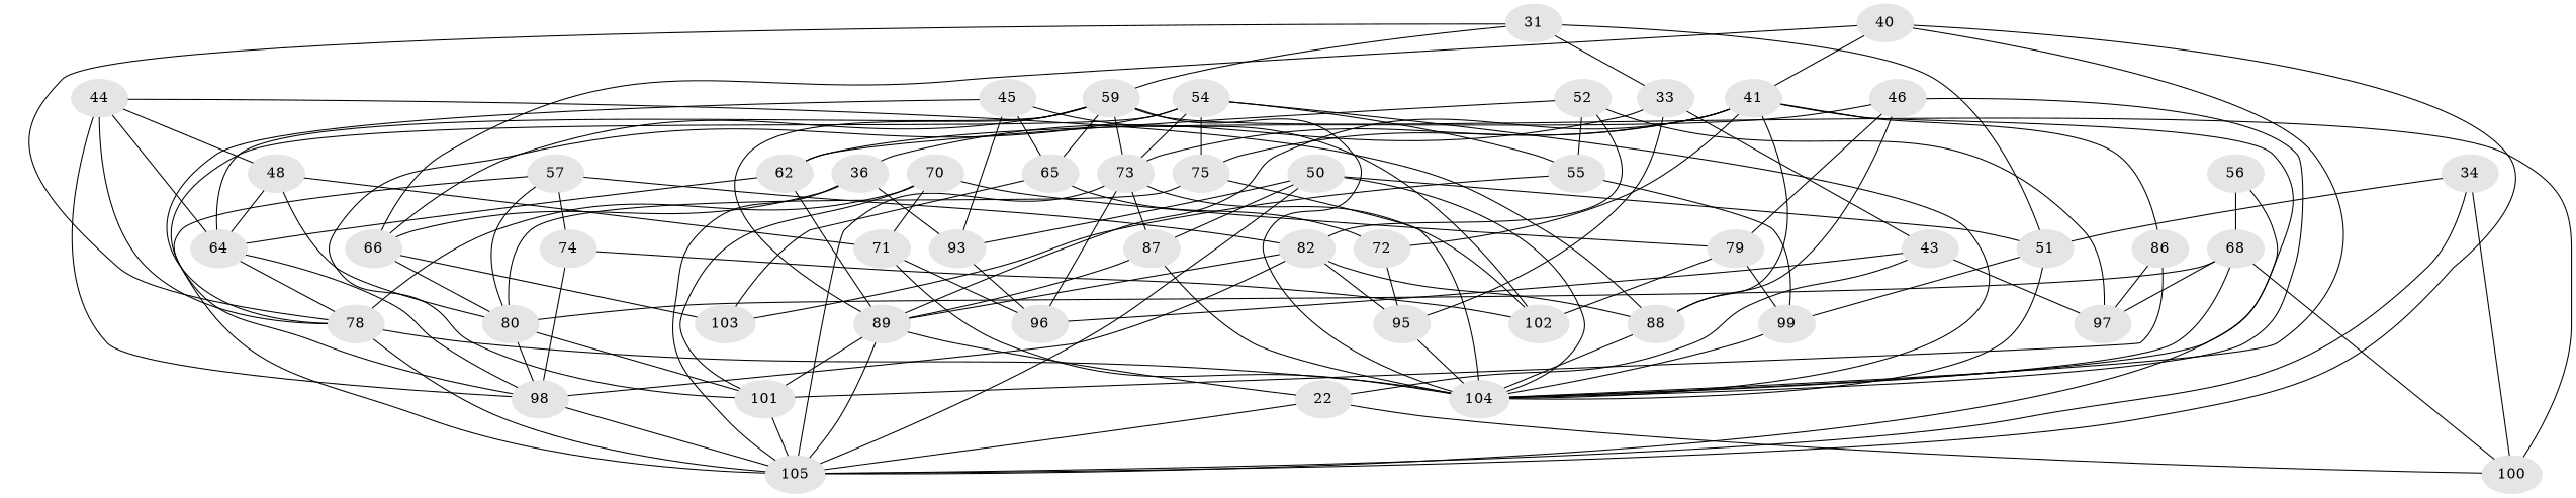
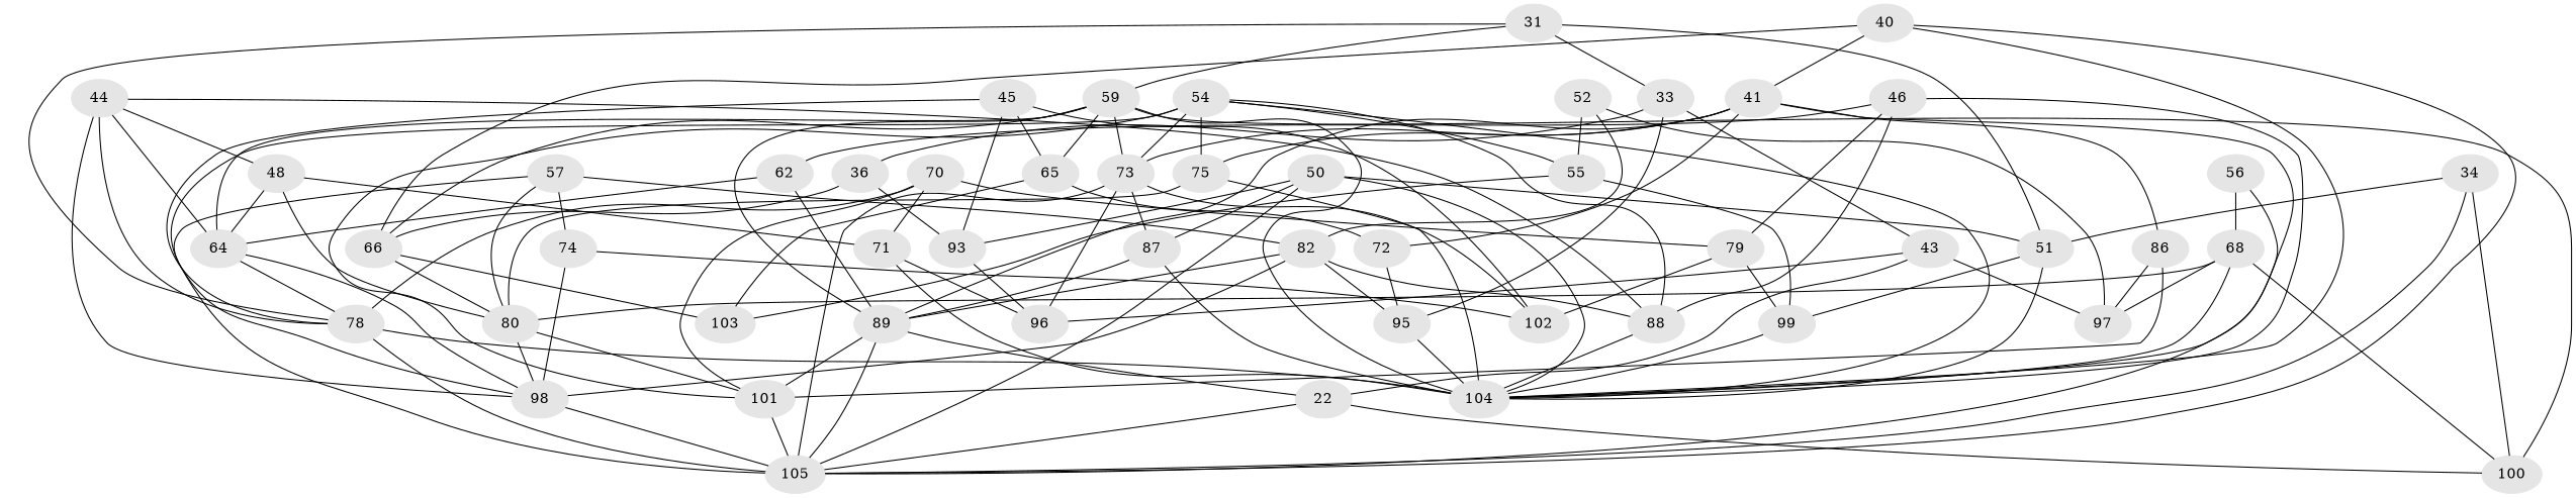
  graph {
    node [color=gray90 style=filled]
    31
    33
    51 [super="+42"]
    59 [super="+24+58"]
    78 [super="+53+76"]
    36
    43
    95
    104 [super="+9+29+11+94"]
    99
    100
    66 [super="+7"]
    73 [super="+17+30"]
    89 [super="+13+22+77"]
    65
    64 [super="+21+35"]
    105 [super="+85"]
    93
    n19 [label=22]
    96
    97
    34
    54 [super="+32"]
    75 [super="+39"]
    88 [super="+37"]
    98 [super="+90+69"]
    55
    101 [super="+61+20"]
    80 [super="+8+10"]
    103
    41 [super="+1+12"]
    72
    86 [super="+84"]
    40
    102
    87
    48 [super="+28"]
    71
    44
    45
    62 [super="+49"]
    46
    79
    50 [super="+2+26"]
    52
    82 [super="+4+38"]
    56
    68 [super="+60"]
    57
    74
    70
    31 -- 33
    31 -- 51
    31 -- 59
    31 -- 78
    33 -- 36
    33 -- 43
    33 -- 95
    51 -- 104
    51 -- 99
    59 -- 104
    59 -- 100
    59 -- 66
    59 -- 73
    59 -- 89
    59 -- 65
    59 -- 64
    78 -- 104 [weight=6]
    78 -- 105 [weight=2]
    36 -- 66
-   36 -- 105
    36 -- 93
    43 -- n19
    43 -- 96
    43 -- 97
    95 -- 104
    99 -- 104
    66 -- 80
    66 -- 103 [weight=2]
    73 -- 105
    73 -- 96
    73 -- 102
    73 -- 87
    89 -- 105
    89 -- n19
    89 -- 101
    65 -- 103
    65 -- 72
    64 -- 78 [weight=2]
    64 -- 98 [weight=2]
    93 -- 96
    n19 -- 100
    n19 -- 105
    34 -- 51
    34 -- 100
    34 -- 105
    54 -- 104
    54 -- 73
    54 -- 75
-   41 -- 88
+   54 -- 88
    54 -- 98
    54 -- 55
    54 -- 101
    75 -- 104 [weight=2]
    75 -- 80
    88 -- 104
    98 -- 105 [weight=2]
    55 -- 99
    55 -- 103
    101 -- 105 [weight=2]
    80 -- 98
    80 -- 101
    41 -- 104
    41 -- 73
    41 -- 89
    41 -- 75 [weight=2]
    41 -- 72
    41 -- 86
    72 -- 95
    86 -- 97
    86 -- 101 [weight=4]
    40 -- 104
    40 -- 66
    40 -- 105
    40 -- 41
    87 -- 104
    87 -- 89
    48 -- 64
    48 -- 80
    48 -- 71
    71 -- 104
    71 -- 96
    44 -- 78
    44 -- 64
    44 -- 88
    44 -- 98
    44 -- 48
    45 -- 78
    45 -- 65
    45 -- 93
    45 -- 102
    62 -- 89 [weight=3]
    62 -- 64
    46 -- 104
    46 -- 88
    46 -- 62
    46 -- 79
    79 -- 99
    79 -- 102
    50 -- 51 [weight=2]
    50 -- 104
    50 -- 105 [weight=2]
    50 -- 93
    50 -- 87
    52 -- 97
    52 -- 55
-   52 -- 62
    52 -- 82
    82 -- 95
    82 -- 89
    82 -- 88 [weight=2]
    82 -- 98 [weight=2]
    56 -- 105
    56 -- 68
    68 -- 104 [weight=2]
    68 -- 100
    68 -- 97
    68 -- 80
    57 -- 105
    57 -- 80
    57 -- 82
    57 -- 74
    74 -- 98
    74 -- 102
    70 -- 78
    70 -- 101
    70 -- 71
    70 -- 79
  }
